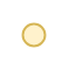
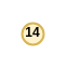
  <mxCell id="0" />
  <mxCell id="1" parent="0" />
  <mxCell id="2" value="" style="group;fontStyle=1" parent="1" vertex="1" connectable="0"><mxGeometry x="20" y="20" width="20" height="21" as="geometry" /></mxCell>
  <mxCell id="3" value="" style="ellipse;whiteSpace=wrap;html=1;aspect=fixed;fillColor=#fff2cc;strokeColor=#d6b656;strokeWidth=2;fontStyle=1" parent="2" vertex="1"><mxGeometry y="1" width="20" height="20" as="geometry" /></mxCell>
+ <mxCell id="4" value="14" style="text;html=1;strokeColor=none;fillColor=none;align=center;verticalAlign=middle;whiteSpace=wrap;rounded=0;fontStyle=1" parent="2" vertex="1"><mxGeometry width="20" height="20" as="geometry" /></mxCell>
